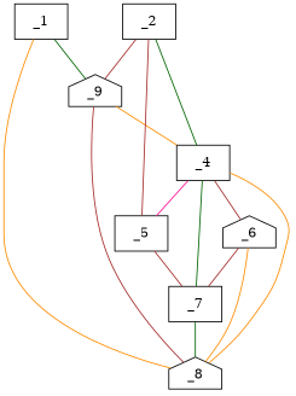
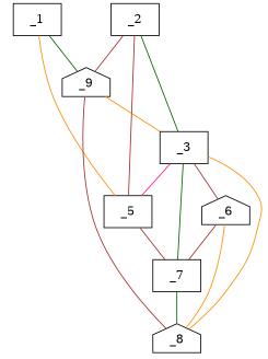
  graph {
    node [shape=box x=125 y=33]
    edge [color=brown valence=2]
    _1 [x=5]
    n2 [label=_9 shape=house x=15]
    _8 [shape=house y=88]
    _2 [x=13 y=16]
-   _4 [x=116]
+   _4 [x=116 label=_3]
    _5 [x=121 y=18]
    _6 [shape=house x=123 y=34]
    _7 [y=25]
    _1 -- n2 [color=darkgreen]
-   _1 -- _8 [color=darkorange valence=1]
+   _1 -- _5 [color=darkorange valence=1]
    n2 -- _8
    n2 -- _4 [color=darkorange]
    _2 -- n2
    _2 -- _4 [color=darkgreen]
    _2 -- _5 [valence=1]
    _4 -- _8 [color=darkorange]
    _4 -- _5 [color=deeppink]
    _4 -- _6
    _4 -- _7 [color=darkgreen]
    _5 -- _7 [valence=1]
    _6 -- _8 [color=darkorange]
    _6 -- _7 [valence=1]
    _7 -- _8 [color=darkgreen valence=1]
  }
